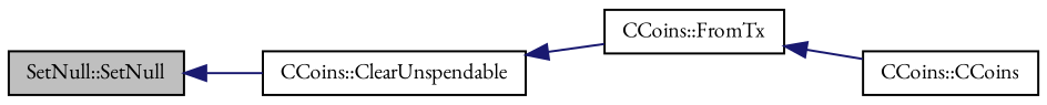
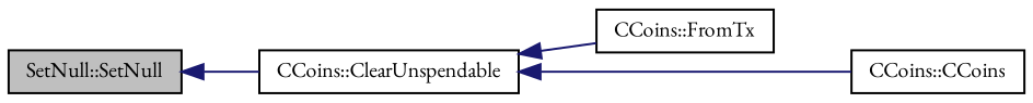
  digraph {
    fontname="EB Garamond"
    rankdir=LR
    node [color=black fillcolor=white fontname="EB Garamond" fontsize=10 shape=record style=filled]
    edge [color=midnightblue dir=back fontname="EB Garamond" fontsize=10 labelfontname=Helvetica labelfontsize=10 style=solid]
    n1 [fillcolor=grey75 fontcolor=black height=0.2 label="SetNull::SetNull" width=0.4]
    n2 [height=0.2 label="CCoins::ClearUnspendable" width=0.4]
    n3 [height=0.2 label="CCoins::FromTx" width=0.4]
    n4 [height=0.2 label="CCoins::CCoins" width=0.4]
    n1 -> n2
    n2 -> n3
-   n3 -> n4
+   n2 -> n4
  }
